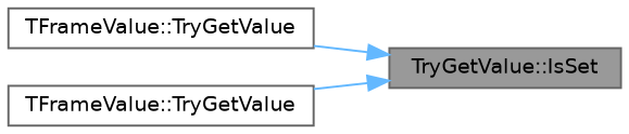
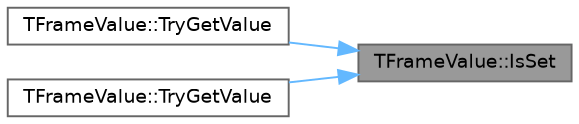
  digraph {
    rankdir=RL
    node [color=grey40 fillcolor=white fontname=Helvetica fontsize=10 shape=box style=filled]
    edge [color=steelblue1 dir=back fontname=Helvetica fontsize=10 labelfontname=Helvetica labelfontsize=10 style=solid]
-   n1 [color=gray40 fillcolor=grey60 fontcolor=black height=0.2 label="TryGetValue::IsSet" width=0.4]
+   n1 [color=gray40 fillcolor=grey60 fontcolor=black height=0.2 label="TFrameValue::IsSet" width=0.4]
    n2 [height=0.2 label="TFrameValue::TryGetValue" width=0.4]
    n3 [height=0.2 label="TFrameValue::TryGetValue" width=0.4]
    n1 -> n2
    n1 -> n3
  }
